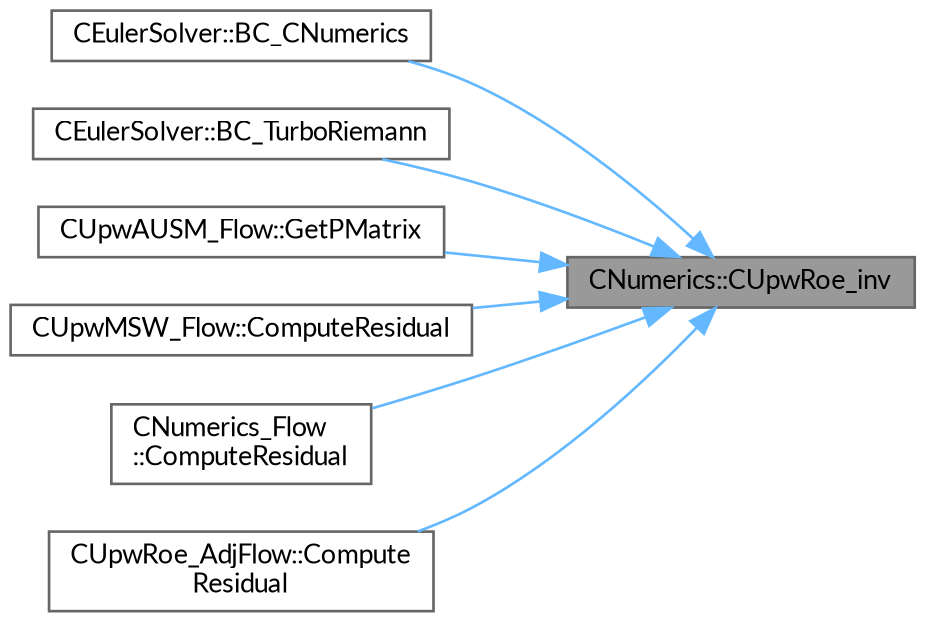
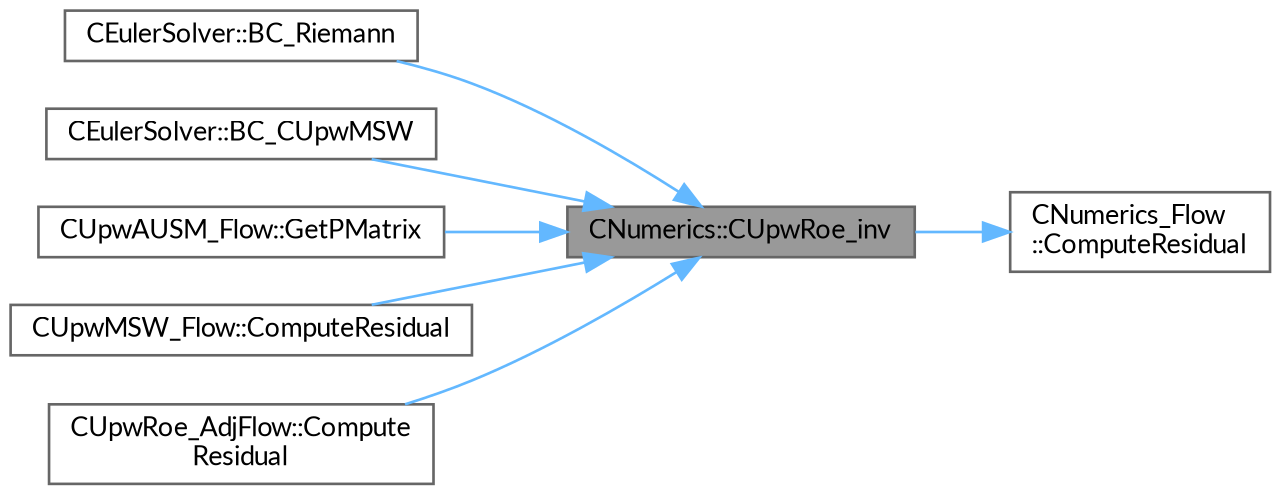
  digraph {
    fontname=Lato
    rankdir=RL
    node [color=grey40 fillcolor=white fontname=Lato fontsize=10 shape=box style=filled]
    edge [color=steelblue1 dir=back fontname=Lato fontsize=10 labelfontname=Helvetica labelfontsize=10 style=solid]
    n1 [color=gray40 fillcolor=grey60 fontcolor=black height=0.2 label="CNumerics::CUpwRoe_inv" width=0.4]
-   n2 [height=0.2 label="CEulerSolver::BC_CNumerics" width=0.4]
-   n3 [height=0.2 label="CEulerSolver::BC_TurboRiemann" width=0.4]
+   n2 [height=0.2 label="CEulerSolver::BC_Riemann" width=0.4]
+   n3 [height=0.2 label="CEulerSolver::BC_CUpwMSW" width=0.4]
    n4 [height=0.2 label="CUpwAUSM_Flow::GetPMatrix" width=0.4]
    n5 [height=0.2 label="CUpwMSW_Flow::ComputeResidual" width=0.4]
    n6 [height=0.2 label="CNumerics_Flow\l::ComputeResidual" width=0.4]
    n7 [height=0.2 label="CUpwRoe_AdjFlow::Compute\lResidual" width=0.4]
    n1 -> n2
    n1 -> n3
    n1 -> n4
    n1 -> n5
-   n1 -> n6
+   n6 -> n1
    n1 -> n7
  }
